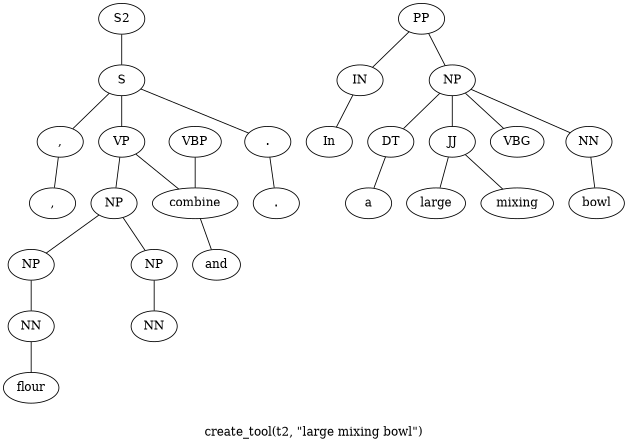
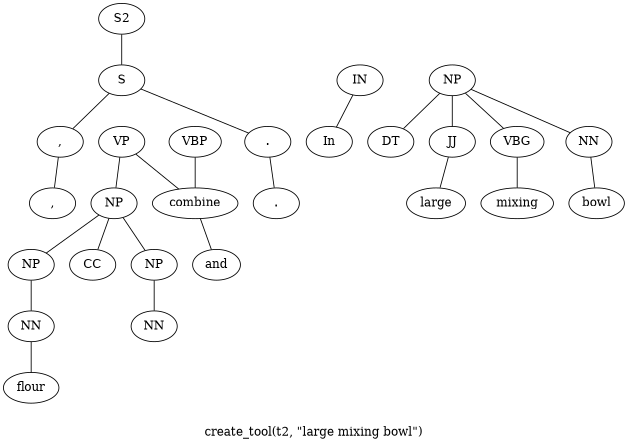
  graph {
    label="create_tool(t2, \"large mixing bowl\")"
    n1 [label=S2]
    n2 [label=S]
    n3 [label=","]
    n4 [label=VP]
    n5 [label="."]
-   n6 [label=PP]
    n7 [label=IN]
    n8 [label=NP]
    n9 [label=","]
    n10 [label=NP]
    n11 [label=combine]
    n12 [label="."]
    n13 [label=In]
    n14 [label=DT]
    n15 [label=JJ]
    n16 [label=VBG]
    n17 [label=NN]
-   n18 [label=a]
    n19 [label=large]
    n20 [label=mixing]
    n21 [label=bowl]
    n22 [label=VBP]
    n23 [label=NP]
+   n24 [label=CC]
    n25 [label=NP]
    n26 [label=and]
    n27 [label=NN]
    n28 [label=NN]
    n29 [label=flour]
    n1 -- n2
    n2 -- n3
-   n2 -- n4
    n2 -- n5
    n3 -- n9
    n4 -- n10
    n4 -- n11
    n5 -- n12
-   n6 -- n7
-   n6 -- n8
    n7 -- n13
    n8 -- n14
    n8 -- n15
    n8 -- n16
    n8 -- n17
    n10 -- n23
+   n10 -- n24
    n10 -- n25
    n11 -- n26
-   n14 -- n18
    n15 -- n19
-   n15 -- n20
+   n16 -- n20
    n17 -- n21
    n22 -- n11
    n23 -- n27
    n25 -- n28
    n27 -- n29
  }
